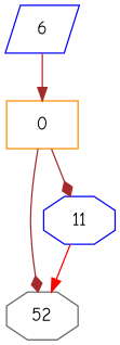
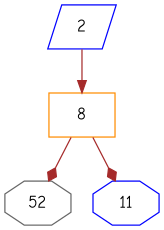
  strict digraph {
    fontname="Comic Neue"
    node [color=blue fontname="Comic Neue" shape=octagon]
    edge [arrowhead=normal color=brown cond=false fontname="Comic Neue"]
-   2 [entry=true shape=parallelogram label=6]
-   8 [color=darkorange shape=box label=0]
+   2 [entry=true shape=parallelogram]
+   8 [color=darkorange shape=box]
    n3 [color=gray40 label=52]
    11
    2 -> 8
    8 -> n3 [arrowhead=diamond]
    8 -> 11 [arrowhead=diamond cond=true]
-   11 -> n3 [color=red cond=""]
  }
